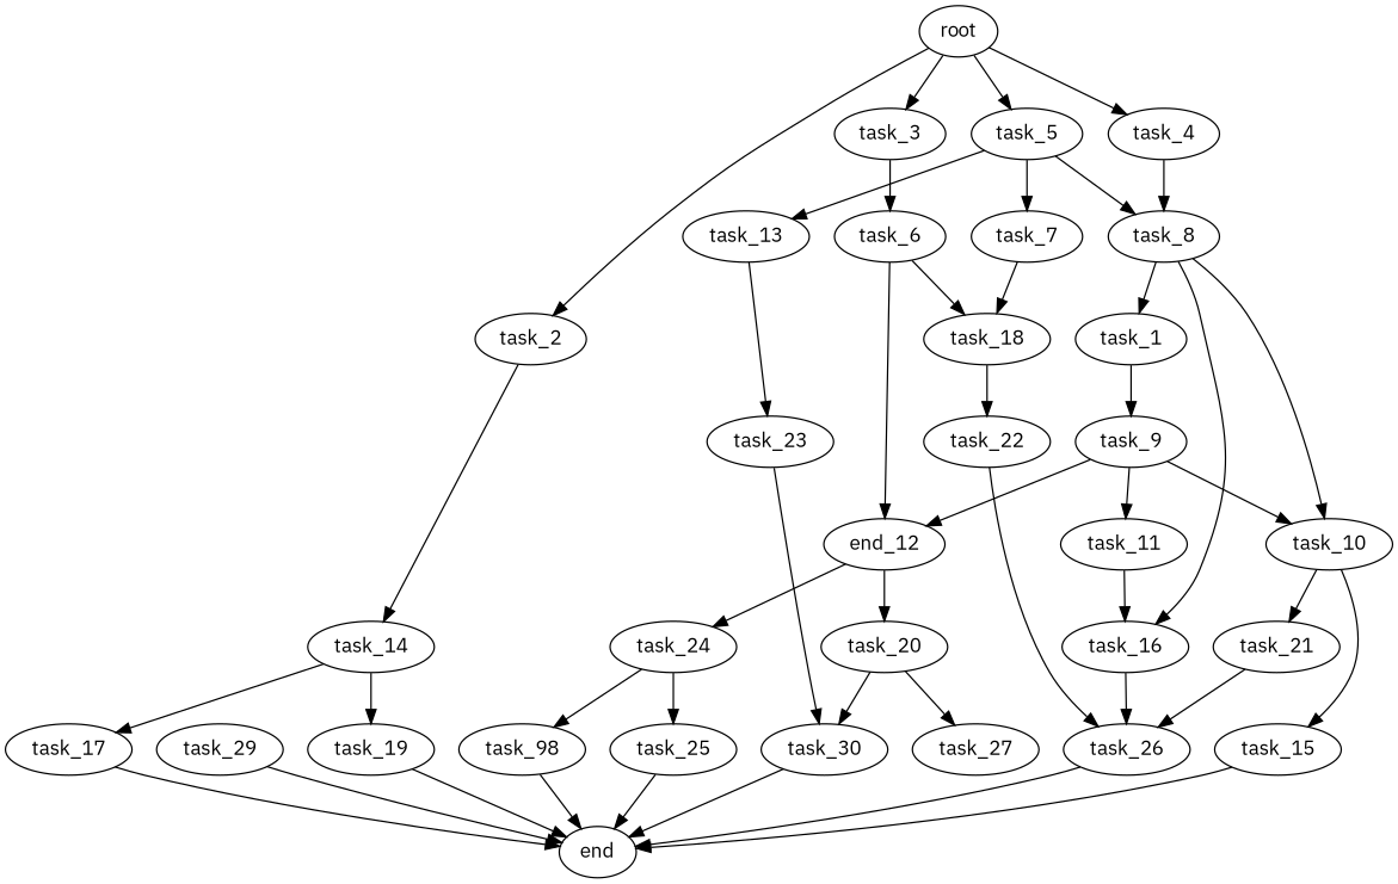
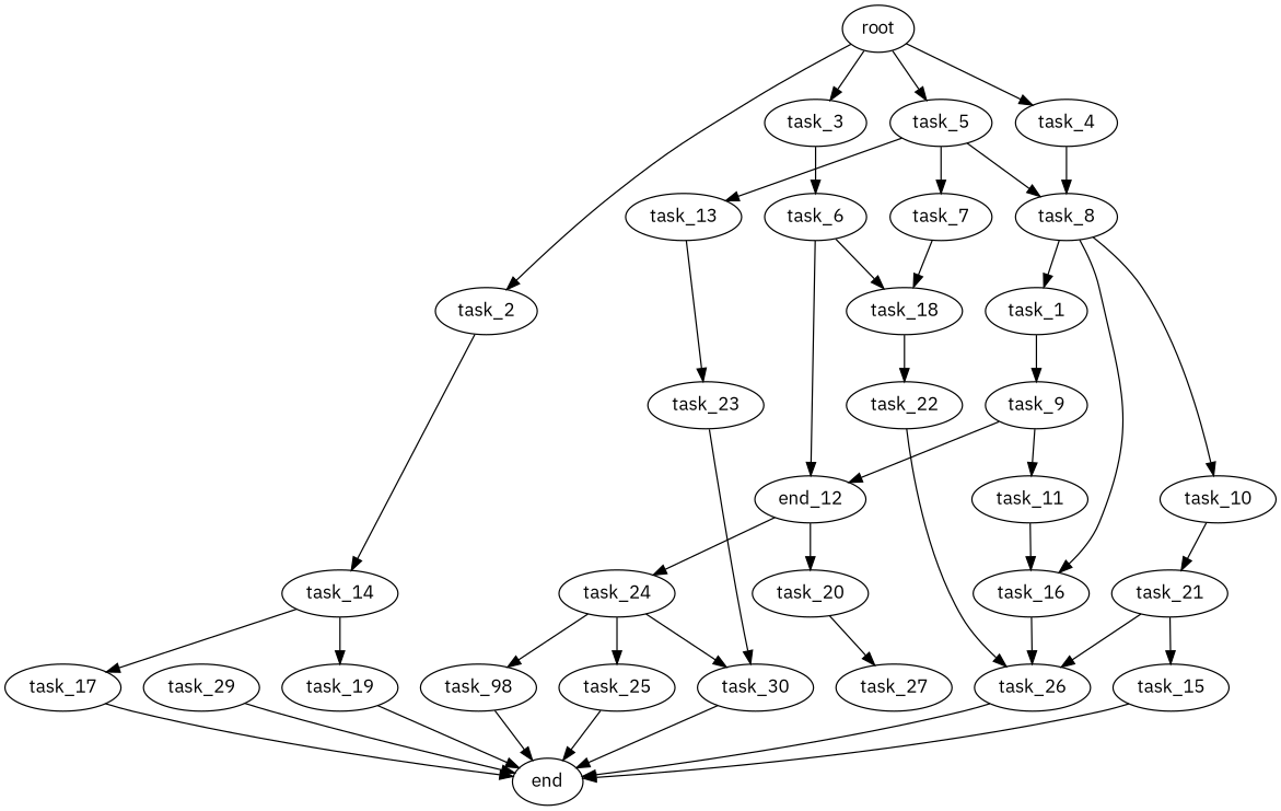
  digraph {
    fontname="IBM Plex Sans"
    node [fontname="IBM Plex Sans"]
    edge [fontname="IBM Plex Sans"]
    root
    task_2
    task_3
    task_4
    task_5
    task_1
    task_9
    task_14
    task_6
    task_8
    task_7
    task_13
    n13 [label=end_12]
    task_10
    task_11
    task_17
    task_19
    task_18
    task_16
    task_23
    task_20
    task_24
    task_22
    task_15
    task_21
    task_26
    end
    task_27
    task_30
    task_25
    n31 [label=task_98]
    task_29
    root -> task_2
    root -> task_3
    root -> task_4
    root -> task_5
    task_2 -> task_14
    task_3 -> task_6
    task_4 -> task_8
    task_5 -> task_8
    task_5 -> task_7
    task_5 -> task_13
    task_1 -> task_9
    task_9 -> n13
-   task_9 -> task_10
    task_9 -> task_11
    task_14 -> task_17
    task_14 -> task_19
    task_6 -> n13
    task_6 -> task_18
    task_8 -> task_1
    task_8 -> task_10
    task_8 -> task_16
    task_7 -> task_18
    task_13 -> task_23
    n13 -> task_20
    n13 -> task_24
-   task_10 -> task_15
+   task_21 -> task_15
    task_10 -> task_21
    task_11 -> task_16
    task_17 -> end
    task_19 -> end
    task_18 -> task_22
    task_16 -> task_26
    task_23 -> task_30
    task_20 -> task_27
-   task_20 -> task_30
+   task_24 -> task_30
    task_24 -> task_25
    task_24 -> n31
    task_22 -> task_26
    task_15 -> end
    task_21 -> task_26
    task_26 -> end
    task_30 -> end
    task_25 -> end
    n31 -> end
    task_29 -> end
  }
